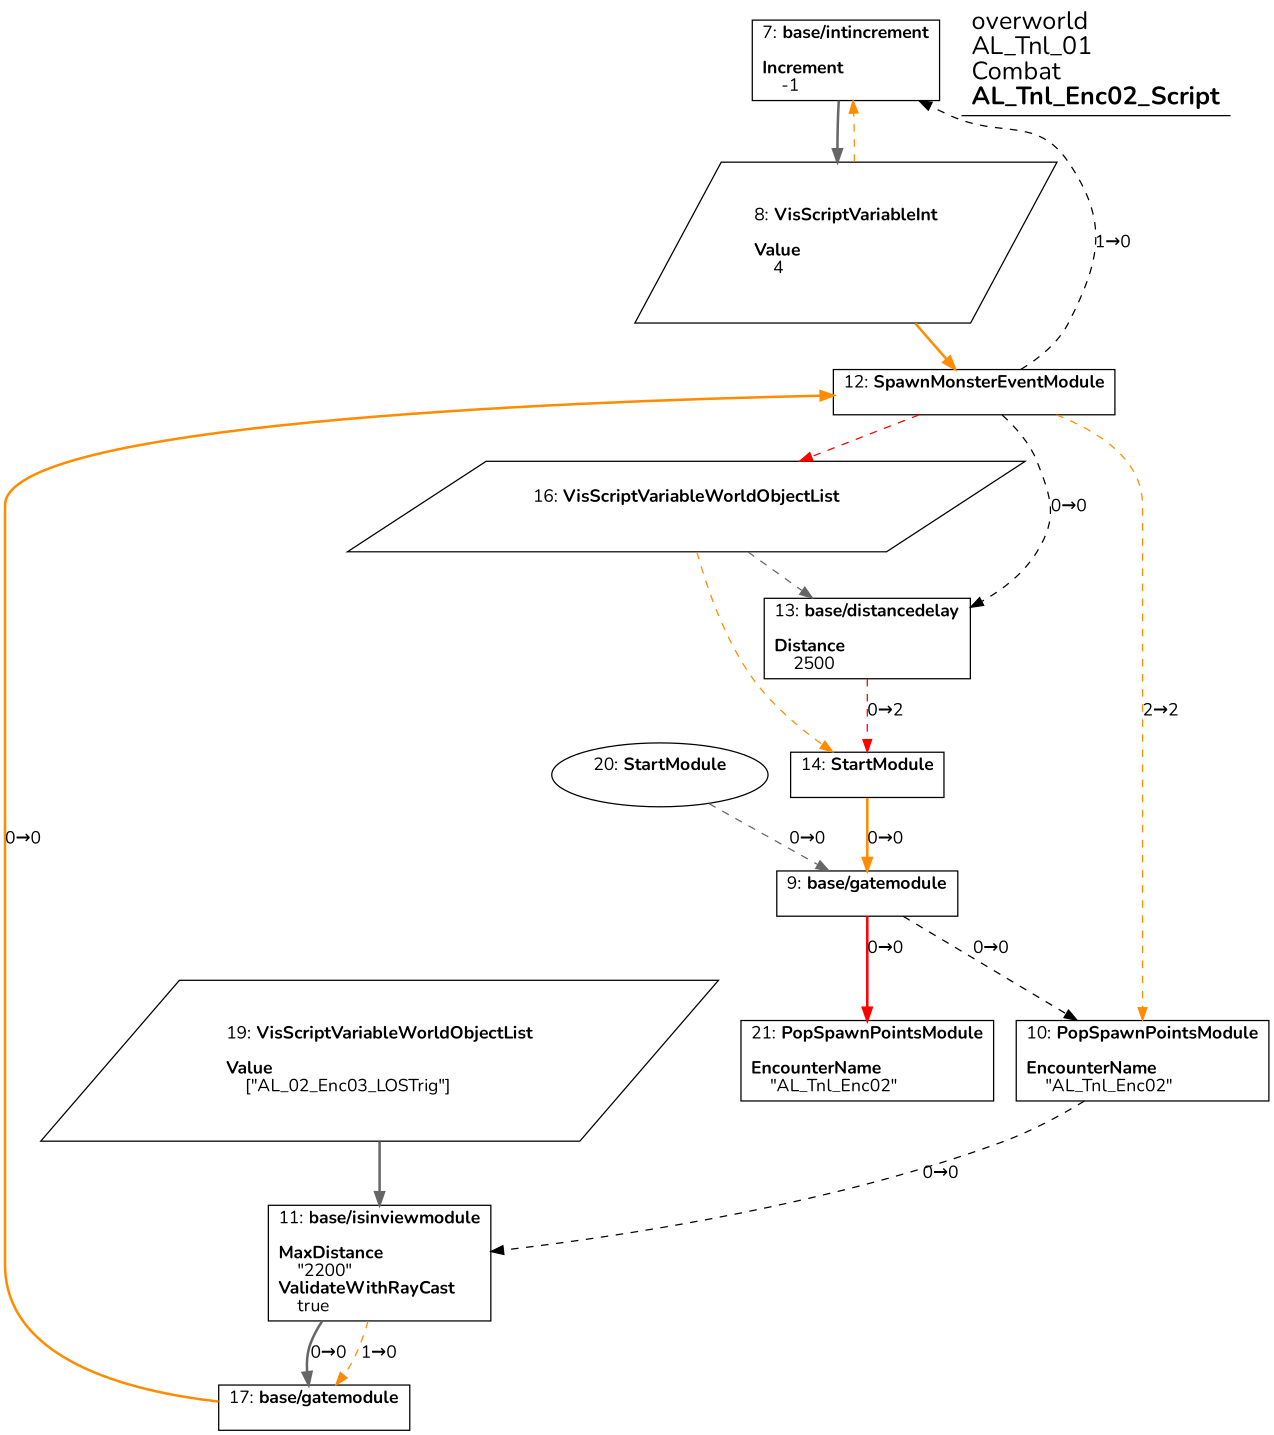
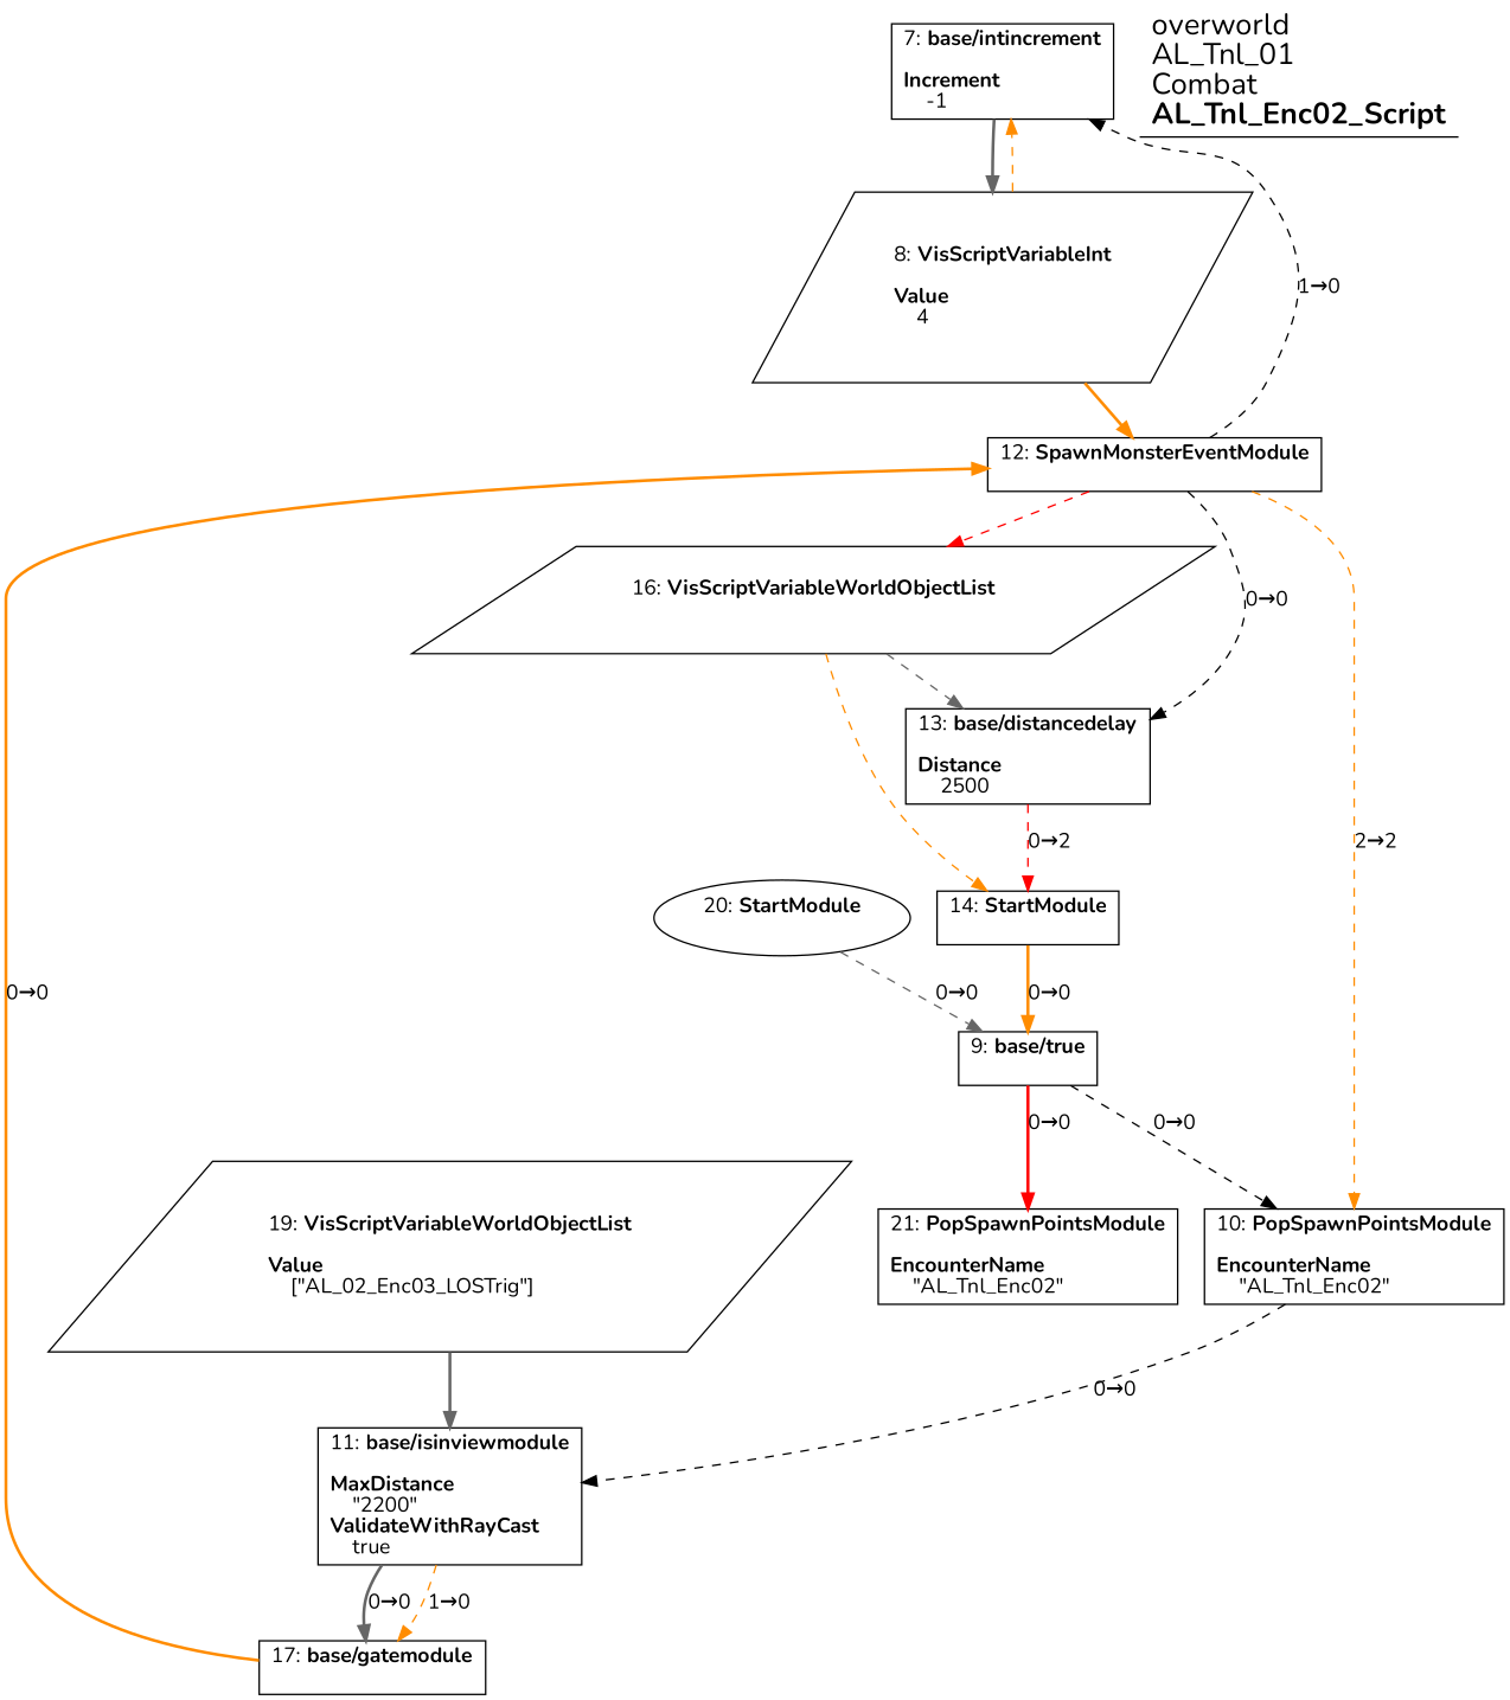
  digraph {
    fontname=Nunito
    splines=spline
    node [fontname=Nunito shape=box]
    edge [color=darkorange fontname=Nunito style=dashed]
    n1 [label=<7: <b>base/intincrement</b><br/><br/><b>Increment</b><br align="left"/>    -1<br align="left"/>>]
    n2 [label=<8: <b>VisScriptVariableInt</b><br/><br/><b>Value</b><br align="left"/>    4<br align="left"/>> shape=parallelogram]
    n3 [label=<12: <b>SpawnMonsterEventModule</b><br/><br/>>]
    n4 [label=<10: <b>PopSpawnPointsModule</b><br/><br/><b>EncounterName</b><br align="left"/>    &quot;AL_Tnl_Enc02&quot;<br align="left"/>>]
    n5 [label=<13: <b>base/distancedelay</b><br/><br/><b>Distance</b><br align="left"/>    2500<br align="left"/>>]
    n6 [label=<16: <b>VisScriptVariableWorldObjectList</b><br/><br/>> shape=parallelogram]
-   n7 [label=<9: <b>base/gatemodule</b><br/><br/>>]
+   n7 [label=<9: <b>base/true</b><br/><br/>>]
    n8 [label=<21: <b>PopSpawnPointsModule</b><br/><br/><b>EncounterName</b><br align="left"/>    &quot;AL_Tnl_Enc02&quot;<br align="left"/>>]
    n9 [label=<11: <b>base/isinviewmodule</b><br/><br/><b>MaxDistance</b><br align="left"/>    &quot;2200&quot;<br align="left"/><b>ValidateWithRayCast</b><br align="left"/>    true<br align="left"/>>]
    n10 [label=<17: <b>base/gatemodule</b><br/><br/>>]
    n11 [label=<19: <b>VisScriptVariableWorldObjectList</b><br/><br/><b>Value</b><br align="left"/>    [&quot;AL_02_Enc03_LOSTrig&quot;]<br align="left"/>> shape=parallelogram]
    n12 [label=<14: <b>StartModule</b><br/><br/>>]
    n13 [label=<20: <b>StartModule</b><br/><br/>> shape=oval]
    n14 [label=<<font point-size="20">overworld<br align="left"/>AL_Tnl_01<br align="left"/>Combat<br align="left"/><b>AL_Tnl_Enc02_Script</b><br align="left"/></font>> shape=underline]
    n1 -> n2 [color=gray40 style=bold]
    n2 -> n1
    n2 -> n3 [style=bold]
    n3 -> n1 [color=black label="1→0"]
    n3 -> n4 [label="2→2"]
    n3 -> n5 [color=black label="0→0"]
    n3 -> n6 [color=red]
    n4 -> n9 [color=black label="0→0"]
    n5 -> n12 [color=red label="0→2"]
    n6 -> n5 [color=gray40]
    n6 -> n12
    n7 -> n4 [color=black label="0→0"]
    n7 -> n8 [color=red label="0→0" style=bold]
    n9 -> n10 [label="1→0"]
    n9 -> n10 [color=gray40 label="0→0" style=bold]
    n10 -> n3 [label="0→0" style=bold]
    n11 -> n9 [color=gray40 style=bold]
    n12 -> n7 [label="0→0" style=bold]
    n13 -> n7 [color=gray40 label="0→0"]
  }
